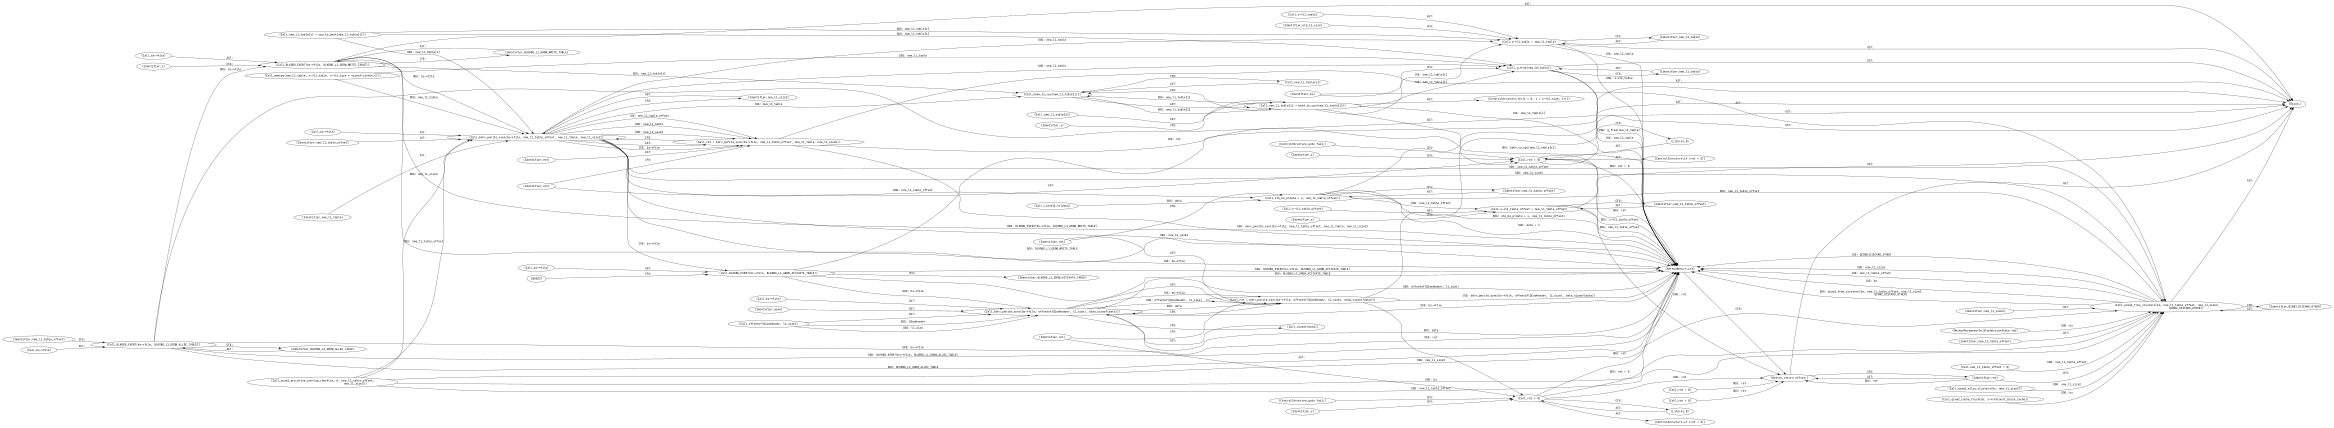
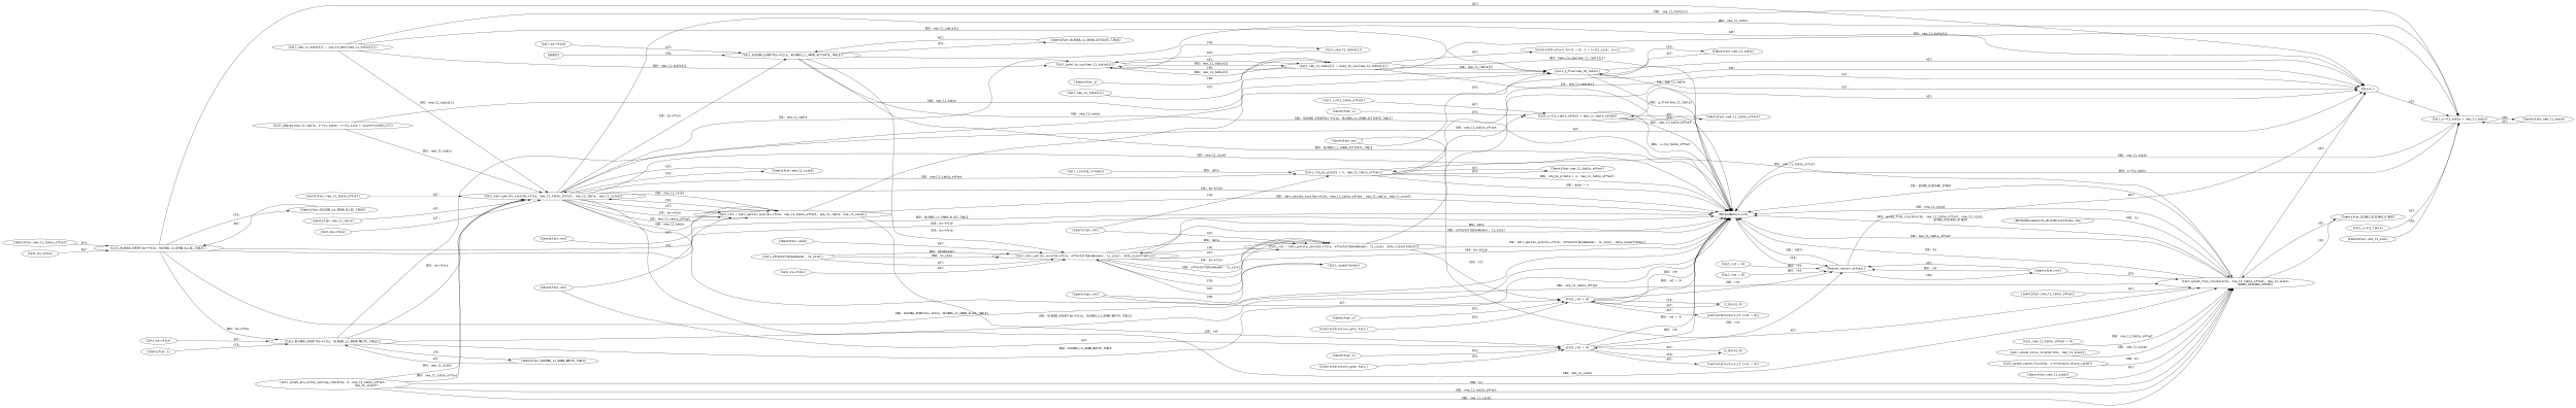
  digraph {
    fontname="JetBrains Mono"
    rankdir=LR
    node [fontname="JetBrains Mono"]
    edge [fontname="JetBrains Mono"]
    n1 [label="(Call,BLKDBG_EVENT(bs->file, BLKDBG_L1_GROW_WRITE_TABLE))"]
    n2 [label="(Call,bdrv_pwrite_sync(bs->file, new_l1_table_offset, new_l1_table, new_l1_size2))"]
    n3 [label="(MethodReturn,int)"]
    n4 [label="(Identifier,BLKDBG_L1_GROW_WRITE_TABLE)"]
    n5 [label="(Block,)"]
    n6 [label="(Call,ret = bdrv_pwrite_sync(bs->file, new_l1_table_offset, new_l1_table, new_l1_size2))"]
    n7 [label="(Call,be64_to_cpu(new_l1_table[i]))"]
    n8 [label="(Call,s->l1_table = new_l1_table)"]
    n9 [label="(Call,g_free(new_l0_table))"]
    n10 [label="(Call,BLKDBG_EVENT(bs->file, BLKDBG_L1_GROW_ACTIVATE_TABLE))"]
    n11 [label="(Call,stq_be_p(data + 4, new_l1_table_offset))"]
    n12 [label="(Call,qcow2_free_clusters(bs, new_l1_table_offset, new_l1_size2,\n                        QCOW2_DISCARD_OTHER))"]
    n13 [label="(Identifier,new_l1_size2)"]
    n14 [label="(Return,return offset;)"]
    n15 [label="(Call,BLKDBG_EVENT(bs->file, BLKDBG_L1_GROW_ALLOC_TABLE))"]
    n16 [label="(Identifier,BLKDBG_L6_GROW_ALLOC_TABLE)"]
    n17 [label="(Call,ret < 0)"]
    n18 [label="(Call,new_l1_table[i] = be64_to_cpu(new_l1_table[i]))"]
    n19 [label="(Call,new_l1_table[i])"]
    n20 [label="(Identifier,new_l1_table)"]
    n21 [label="(Identifier,new_l1_table)"]
    n22 [label="(Call,bdrv_pwrite_sync(bs->file, offsetof(QCowHeader, l1_size), data,sizeof(data)))"]
    n23 [label="(Identifier,BLKDBG_L1_GROW_ACTIVATE_TABLE)"]
    n24 [label="(Call,s->l1_table_offset = new_l1_table_offset)"]
    n25 [label="(Identifier,new_l1_table_offset)"]
    n26 [label="(Identifier,QCOW2_DISCARD_OTHER)"]
    n27 [label="(ControlStructure,if (ret < 0))"]
    n28 [label="(Literal,0)"]
    n29 [label="(Identifier,ret)"]
    n30 [label="(ControlStructure,for(i = 0; i < s->l1_size; i++))"]
    n31 [label="(Call,ret = bdrv_pwrite_sync(bs->file, offsetof(QCowHeader, l1_size), data,sizeof(data)))"]
    n32 [label="(Call,sizeof(data))"]
    n33 [label="(Call,ret < 0)"]
    n34 [label="(Literal,0)"]
    n35 [label="(ControlStructure,if (ret < 0))"]
    n36 [label="(Identifier,new_l1_table_offset)"]
    n37 [label="(Call,new_l1_table_offset < 0)"]
    n38 [label="(Call,memcpy(new_l1_table, s->l1_table, s->l1_size * sizeof(uint64_t)))"]
    n39 [label="(Call,new_l1_table[i] = cpu_to_be64(new_l1_table[i]))"]
    n40 [label="(Identifier,ret)"]
    n41 [label="(ControlStructure,goto fail;)"]
    n42 [label="(Call,bs->file)"]
    n43 [label="(Call,offsetof(QCowHeader, l1_size))"]
    n44 [label="(Identifier,bs)"]
    n45 [label="(Identifier,ret)"]
    n46 [label="(Call,qcow2_alloc_clusters(bs, new_l1_size2))"]
    n47 [label="(Call,new_l1_table[i])"]
    n48 [label="(Call,bs->file)"]
    n49 [label="(Call,bs->file)"]
    n50 [label="(Identifier,new_l1_table_offset)"]
    n51 [label="(Call,bs->file)"]
    n52 [label="(Identifier,qcow)"]
    n53 [label="(Identifier,ret)"]
    n54 [label="(Call,qcow2_cache_flush(bs, s->refcount_block_cache))"]
    n55 [label="(Call,s->l1_table)"]
    n56 [label="(Identifier,new_l1_table_offset)"]
    n57 [label="(Call,qcow2_pre_write_overlap_check(bs, 0, new_l1_table_offset,\n                                        new_l1_size2))"]
    n58 [label="(Call,bs->file)"]
    n59 [label="(ControlStructure,goto fail;)"]
    n60 [label="(Identifier,s)"]
    n61 [label="(Identifier,old_l1_size)"]
    n62 [label="(Identifier,new_l1_size2)"]
    n63 [label="(Identifier,i)"]
    n64 [label="(Identifier,ret)"]
    n65 [label="(Identifier,s)"]
    n66 [label="(Identifier,i)"]
    n67 [label="(Identifier,new_l1_table)"]
    n68 [label="(MethodParameterIn,BlockDriverState *bs)"]
    n69 [label="(Call,(uint32_t*)data)"]
    n70 [label="(Call,s->l1_table_offset)"]
    n71 [label="(Call,ret < 0)"]
    n72 [label="(Identifier,i)"]
    n73 [label="(Identifier,new_l1_table_offset)"]
    n74 [label="(Call,ret < 0)"]
    1000317
    n1 -> n2 [label="DDG: bs->file"]
    n1 -> n3 [label="DDG: BLKDBG_EVENT(bs->file, BLKDBG_L1_GROW_WRITE_TABLE)"]
    n1 -> n3 [label="DDG: BLKDBG_L1_GROW_WRITE_TABLE"]
    n1 -> n4 [label="CFG: "]
    n1 -> n5 [label="AST: "]
    n2 -> n3 [label="DDG: new_l1_size2"]
    n2 -> n3 [label="DDG: bs->file"]
    n2 -> n6 [label="AST: "]
    n2 -> n6 [label="DDG: bs->file"]
    n2 -> n6 [label="DDG: new_l1_table_offset"]
    n2 -> n6 [label="DDG: new_l1_table"]
    n2 -> n6 [label="DDG: new_l1_size2"]
    n2 -> n7 [label="DDG: new_l1_table"]
    n2 -> n8 [label="DDG: new_l1_table"]
    n2 -> n9 [label="DDG: new_l1_table"]
    n2 -> n10 [label="DDG: bs->file"]
    n2 -> n11 [label="DDG: new_l1_table_offset"]
    n2 -> n12 [label="DDG: new_l1_table_offset"]
    n2 -> n12 [label="DDG: new_l1_size2"]
    n2 -> n13 [label="CFG: "]
    n3 -> n14 [label="CFG: "]
    n4 -> n1 [label="AST: "]
    n6 -> n2 [label="CFG: "]
    n6 -> n3 [label="DDG: bdrv_pwrite_sync(bs->file, new_l1_table_offset, new_l1_table, new_l1_size2)"]
    n6 -> n5 [label="AST: "]
    n6 -> n17 [label="DDG: ret"]
    n7 -> n18 [label="AST: "]
    n7 -> n18 [label="DDG: new_l1_table[i]"]
    n7 -> n19 [label="CFG: "]
    n8 -> n3 [label="DDG: new_l1_table"]
    n8 -> n3 [label="DDG: s->l1_table"]
-   n8 -> n5 [label="AST: "]
+   n5 -> n8 [label="AST: "]
    n8 -> n20 [label="CFG: "]
    n9 -> n3 [label="DDG: g_free(new_l1_table)"]
    n9 -> n3 [label="DDG: new_l1_table"]
    n9 -> n5 [label="AST: "]
    n9 -> n21 [label="CFG: "]
    n10 -> n3 [label="DDG: BLKDBG_EVENT(bs->file, BLKDBG_L1_GROW_ACTIVATE_TABLE)"]
    n10 -> n3 [label="DDG: BLKDBG_L1_GROW_ACTIVATE_TABLE"]
    n10 -> n5 [label="AST: "]
    n10 -> n22 [label="DDG: bs->file"]
    n10 -> n23 [label="CFG: "]
    n11 -> n3 [label="DDG: data + 4"]
    n11 -> n3 [label="DDG: stq_be_p(data + 4, new_l1_table_offset)"]
    n11 -> n5 [label="AST: "]
    n11 -> n12 [label="DDG: new_l1_table_offset"]
    n11 -> n24 [label="DDG: new_l1_table_offset"]
    n11 -> n25 [label="CFG: "]
    n12 -> n3 [label="DDG: QCOW2_DISCARD_OTHER"]
    n12 -> n3 [label="DDG: new_l1_size2"]
    n12 -> n3 [label="DDG: new_l1_table_offset"]
    n12 -> n3 [label="DDG: bs"]
    n12 -> n3 [label="DDG: qcow2_free_clusters(bs, new_l1_table_offset, new_l1_size2,\n                        QCOW2_DISCARD_OTHER)"]
    n12 -> n5 [label="AST: "]
    n12 -> n26 [label="CFG: "]
    n13 -> n2 [label="AST: "]
+   n14 -> n3 [label="DDG: <RET>"]
    n14 -> n5 [label="AST: "]
    n14 -> n29 [label="CFG: "]
    n15 -> n1 [label="DDG: bs->file"]
    n15 -> n3 [label="DDG: bs->file"]
    n15 -> n3 [label="DDG: BLKDBG_EVENT(bs->file, BLKDBG_L1_GROW_ALLOC_TABLE)"]
    n15 -> n3 [label="DDG: BLKDBG_L1_GROW_ALLOC_TABLE"]
    n15 -> n5 [label="AST: "]
    n15 -> n16 [label="CFG: "]
    n16 -> n15 [label="AST: "]
    n17 -> n3 [label="DDG: ret < 0"]
    n17 -> n3 [label="DDG: ret"]
    n17 -> n14 [label="DDG: ret"]
    n17 -> n27 [label="AST: "]
    n17 -> n28 [label="CFG: "]
    n18 -> n3 [label="DDG: new_l1_table[i]"]
    n18 -> n3 [label="DDG: be64_to_cpu(new_l1_table[i])"]
    n18 -> n7 [label="CFG: "]
    n18 -> n7 [label="DDG: new_l1_table[i]"]
    n18 -> n8 [label="DDG: new_l1_table[i]"]
    n18 -> n9 [label="DDG: new_l1_table[i]"]
    n18 -> n30 [label="AST: "]
    n19 -> n7 [label="AST: "]
    n20 -> n8 [label="AST: "]
    n21 -> n9 [label="AST: "]
    n22 -> n3 [label="DDG: data"]
    n22 -> n3 [label="DDG: offsetof(QCowHeader, l1_size)"]
    n22 -> n3 [label="DDG: bs->file"]
    n22 -> n31 [label="AST: "]
    n22 -> n31 [label="DDG: bs->file"]
    n22 -> n31 [label="DDG: offsetof(QCowHeader, l1_size)"]
    n22 -> n31 [label="DDG: data"]
    n22 -> n32 [label="CFG: "]
+   n23 -> n10 [label="AST: "]
    n24 -> n3 [label="DDG: new_l1_table_offset"]
    n24 -> n3 [label="DDG: s->l1_table_offset"]
    n24 -> n5 [label="AST: "]
    n24 -> n36 [label="CFG: "]
    n25 -> n11 [label="AST: "]
    n26 -> n12 [label="AST: "]
    n28 -> n17 [label="AST: "]
    n29 -> n12 [label="CFG: "]
    n29 -> n14 [label="AST: "]
    n29 -> n14 [label="DDG: ret"]
    n31 -> n3 [label="DDG: bdrv_pwrite_sync(bs->file, offsetof(QCowHeader, l1_size), data,sizeof(data))"]
    n31 -> n5 [label="AST: "]
    n31 -> n22 [label="CFG: "]
    n31 -> n33 [label="DDG: ret"]
    n32 -> n22 [label="AST: "]
    n33 -> n3 [label="DDG: ret"]
    n33 -> n3 [label="DDG: ret < 0"]
    n33 -> n14 [label="DDG: ret"]
    n33 -> n34 [label="CFG: "]
    n33 -> n35 [label="AST: "]
    n34 -> n33 [label="AST: "]
    n36 -> n24 [label="AST: "]
    n37 -> n12 [label="DDG: new_l1_table_offset"]
    n38 -> n2 [label="DDG: new_l1_table"]
    n38 -> n9 [label="DDG: new_l1_table"]
    n39 -> n2 [label="DDG: new_l1_table[i]"]
-   n1 -> n7 [label="DDG: new_l1_table[i]"]
+   n39 -> n7 [label="DDG: new_l1_table[i]"]
    n39 -> n8 [label="DDG: new_l1_table[i]"]
    n39 -> n9 [label="DDG: new_l1_table[i]"]
    n40 -> n6 [label="CFG: "]
    n40 -> n17 [label="AST: "]
    n41 -> n33 [label="CFG: "]
    n42 -> n10 [label="AST: "]
    n43 -> n22 [label="AST: "]
    n43 -> n22 [label="DDG: QCowHeader"]
    n43 -> n22 [label="DDG: l1_size"]
    n44 -> n9 [label="CFG: "]
    n44 -> n12 [label="AST: "]
    n45 -> n11 [label="CFG: "]
    n45 -> n31 [label="AST: "]
    n46 -> n12 [label="DDG: new_l1_size2"]
    n47 -> n18 [label="AST: "]
    n48 -> n2 [label="AST: "]
    n49 -> n22 [label="AST: "]
    n50 -> n15 [label="CFG: "]
    n51 -> n15 [label="AST: "]
    n52 -> n22 [label="AST: "]
    n53 -> n31 [label="CFG: "]
    n53 -> n33 [label="AST: "]
    n54 -> n12 [label="DDG: bs"]
    n55 -> n8 [label="AST: "]
    n56 -> n2 [label="AST: "]
    n57 -> n2 [label="DDG: new_l1_table_offset"]
    n57 -> n2 [label="DDG: new_l1_size2"]
    n57 -> n12 [label="DDG: bs"]
    n57 -> n12 [label="DDG: new_l1_table_offset"]
    n57 -> n12 [label="DDG: new_l1_size2"]
    n58 -> n1 [label="AST: "]
    n59 -> n17 [label="CFG: "]
    n60 -> n33 [label="CFG: "]
    n61 -> n8 [label="CFG: "]
    n62 -> n12 [label="AST: "]
    n63 -> n1 [label="CFG: "]
    n64 -> n6 [label="AST: "]
    n65 -> n24 [label="CFG: "]
    n66 -> n18 [label="CFG: "]
    n67 -> n2 [label="AST: "]
    n68 -> n12 [label="DDG: bs"]
    n69 -> n11 [label="DDG: data"]
    n70 -> n24 [label="AST: "]
    n71 -> n14 [label="DDG: ret"]
    n72 -> n17 [label="CFG: "]
    n73 -> n12 [label="AST: "]
    n74 -> n14 [label="DDG: ret"]
    1000317 -> n10 [label="CFG: "]
  }
